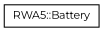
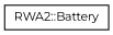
  digraph {
    rankdir=LR
    fontname=Montserrat
-   n1 [color=black fillcolor=white fontname=Montserrat fontsize=10 height=0.2 label="RWA5::Battery" shape=record style=filled width=0.4]
+   n1 [color=black fillcolor=white fontname=Montserrat fontsize=10 height=0.2 label="RWA2::Battery" shape=record style=filled width=0.4]
  }
